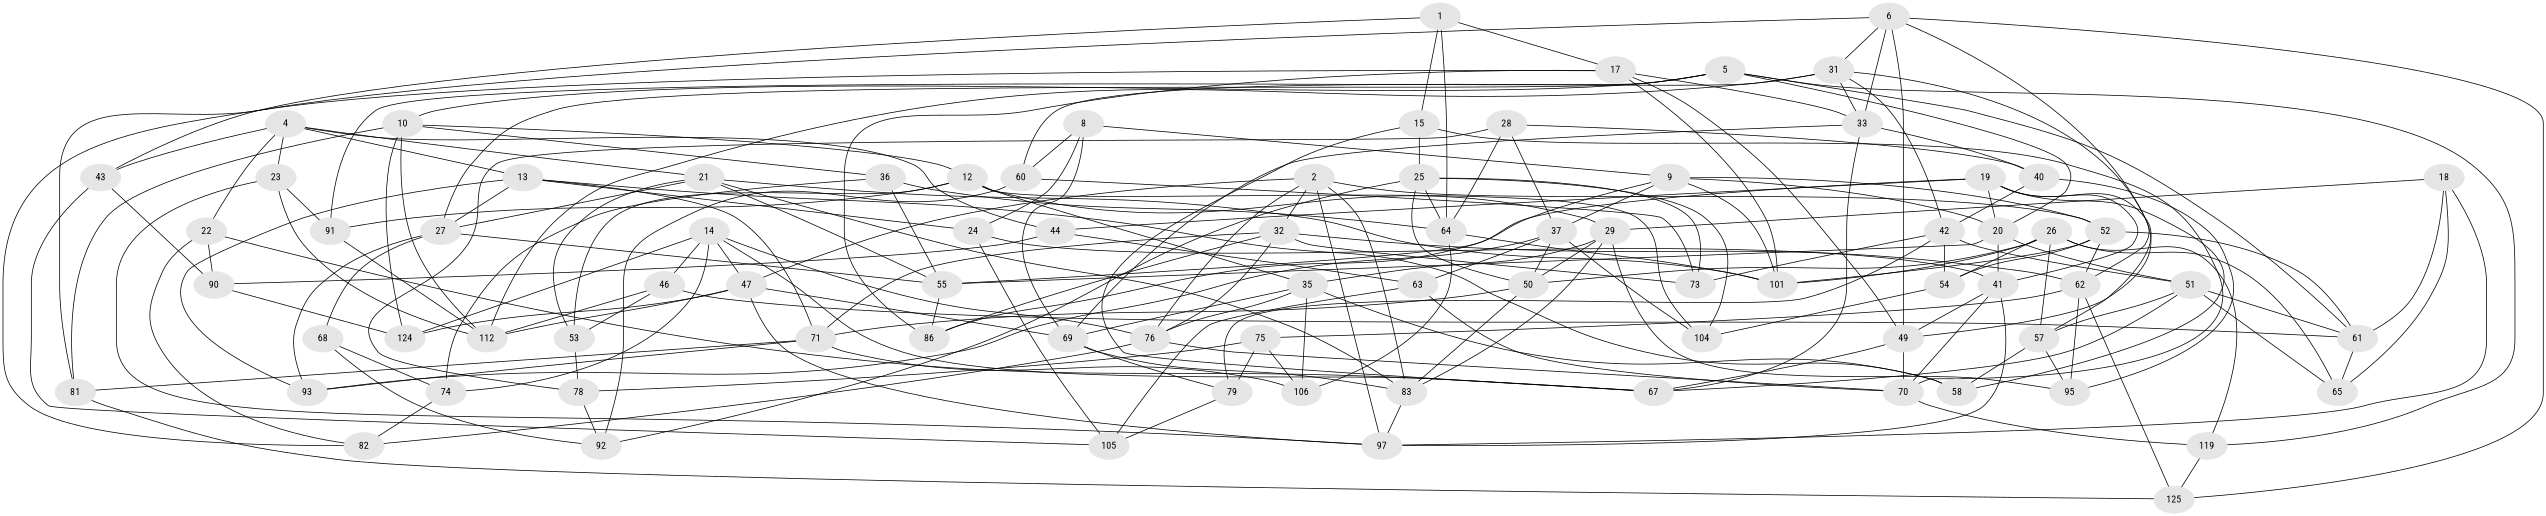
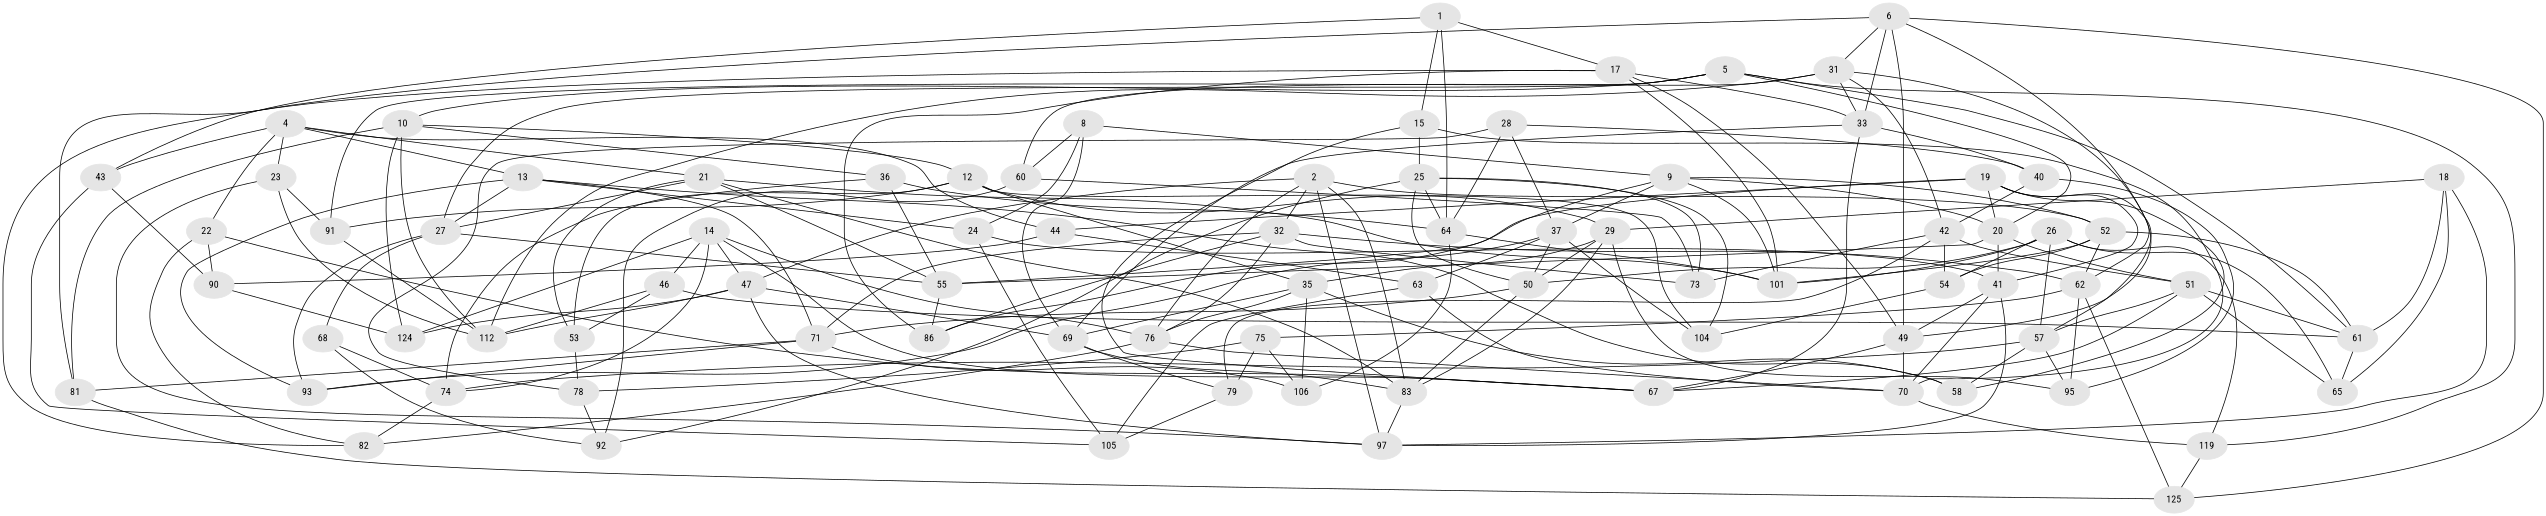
  graph {
    fontname="Roboto Condensed"
    node [color=gray90 fontname="Roboto Condensed" style=filled]
    edge [fontname="Roboto Condensed"]
    1
    15
    17 [super="+48"]
    43
    64 [super="+114"]
    67 [super="+115"]
    25 [super="+45"]
    70 [super="+107"]
    33 [super="+59"]
    49 [super="+72"]
    86
    101 [super="+118"]
    82
    90
    105
    106
    2 [super="+3"]
    32 [super="+116"]
    47 [super="+88"]
    52 [super="+122"]
    n21 [label=76 super="+80"]
    83 [super="+117"]
    97 [super="+100"]
    62 [super="+98"]
    71 [super="+85"]
    73
    69 [super="+108"]
    112 [super="+123"]
    124
    61 [super="+94"]
    54
    4 [super="+11"]
    13 [super="+16"]
    21 [super="+103"]
    22
    23
    44
    27 [super="+39"]
    24
    58
    93
    53
    55 [super="+76"]
    91
    63
    5 [super="+34"]
    10 [super="+113"]
    20 [super="+96"]
    119
    81
    12 [super="+84"]
    36
    41 [super="+102"]
    51 [super="+120"]
    68
    65
    125
    6 [super="+7"]
    31 [super="+87"]
    60
    42 [super="+77"]
    40
    95
    75
    9 [super="+38"]
    37 [super="+109"]
    8
    92
    79
    104
    50 [super="+89"]
    29 [super="+30"]
    35 [super="+56"]
    74
    78
    14 [super="+121"]
    46
    18
    19 [super="+111"]
    57 [super="+110"]
    26 [super="+99"]
    28
    1 -- 15
    1 -- 17
    1 -- 43
    1 -- 64
    15 -- 67
    15 -- 25
    15 -- 70
    17 -- 33
    17 -- 49
    17 -- 86
    17 -- 101
    17 -- 82
    43 -- 90
    43 -- 105
    64 -- 101
    64 -- 106
    25 -- 64
    25 -- 73
    25 -- 92
    25 -- 104
    25 -- 50
    70 -- 119
    33 -- 67
    33 -- 69
    33 -- 40
    49 -- 67
    49 -- 70
    90 -- 124
    2 -- 32
    2 -- 47
    2 -- 52
    2 -- n21
    2 -- 83
    2 -- 97
    32 -- 86
    32 -- n21
    32 -- 62
    32 -- 71
    32 -- 73
    47 -- 97
    47 -- 69
    47 -- 112
    47 -- 124
    52 -- 101
    52 -- 62
    52 -- 61
    52 -- 54
    n21 -- 70
    n21 -- 82
    83 -- 97
    62 -- 125
    62 -- 95
    62 -- 75
    71 -- 106
    71 -- 93
    71 -- 81
    69 -- 83
    69 -- 79
    61 -- 65
    54 -- 104
    4 -- 43
    4 -- 13
    4 -- 21
    4 -- 22
    4 -- 23
    4 -- 44
    13 -- 71
    13 -- 27
    13 -- 24
    13 -- 58
    13 -- 93
    21 -- 101
    21 -- 83
    21 -- 27
    21 -- 53
    21 -- 55
    22 -- 67
    22 -- 82
    22 -- 90
    23 -- 97
    23 -- 112
    23 -- 91
    44 -- 90
    44 -- 63
    27 -- 93
    27 -- 55
    27 -- 68
    24 -- 105
    24 -- 41
    53 -- 78
    55 -- 86
    91 -- 112
    63 -- 70
    63 -- 105
    5 -- 61
    5 -- 27
    5 -- 91
    5 -- 10
    5 -- 20
    5 -- 119
    10 -- 112
    10 -- 124
    10 -- 81
    10 -- 12
    10 -- 36
    20 -- 55
    20 -- 41
    20 -- 51
    119 -- 125
    81 -- 125
    12 -- 53
    12 -- 91
    12 -- 104
    12 -- 29
    12 -- 35
    36 -- 64
    36 -- 55
    36 -- 74
    41 -- 70
    41 -- 49
    41 -- 97
    51 -- 67
    51 -- 61
    51 -- 65
    51 -- 57
    68 -- 92
    68 -- 74
    6 -- 33
    6 -- 49
    6 -- 62
    6 -- 81
    6 -- 125
    6 -- 31
    31 -- 33
    31 -- 49
    31 -- 112
    31 -- 60
    31 -- 42
    60 -- 73
    60 -- 92
    42 -- 73
    42 -- 54
    42 -- 51
    42 -- 79
    40 -- 42
    40 -- 95
    75 -- 106
    75 -- 79
    75 -- 78
    9 -- 86
    9 -- 101
    9 -- 52
    9 -- 20
    9 -- 37
    37 -- 93
    37 -- 63
    37 -- 104
    37 -- 50
    8 -- 69
    8 -- 24
    8 -- 60
    8 -- 9
    79 -- 105
    50 -- 83
    50 -- 71
    29 -- 83
    29 -- 95
    29 -- 50
    29 -- 35
    35 -- 106
    35 -- n21
    35 -- 69
    35 -- 58
    74 -- 82
    78 -- 92
    14 -- 67
    14 -- 47
    14 -- n21
    14 -- 124
    14 -- 74
    14 -- 46
    46 -- 112
    46 -- 61
    46 -- 53
    18 -- 97
    18 -- 61
    18 -- 65
    18 -- 29
    19 -- 44
    19 -- 58
    19 -- 55
    19 -- 20
    19 -- 41
    19 -- 57
    57 -- 58
    57 -- 95
+   57 -- 74
    26 -- 101
    26 -- 54
    26 -- 119
    26 -- 65
    26 -- 50
    26 -- 57
    28 -- 64
    28 -- 40
    28 -- 37
    28 -- 78
  }
